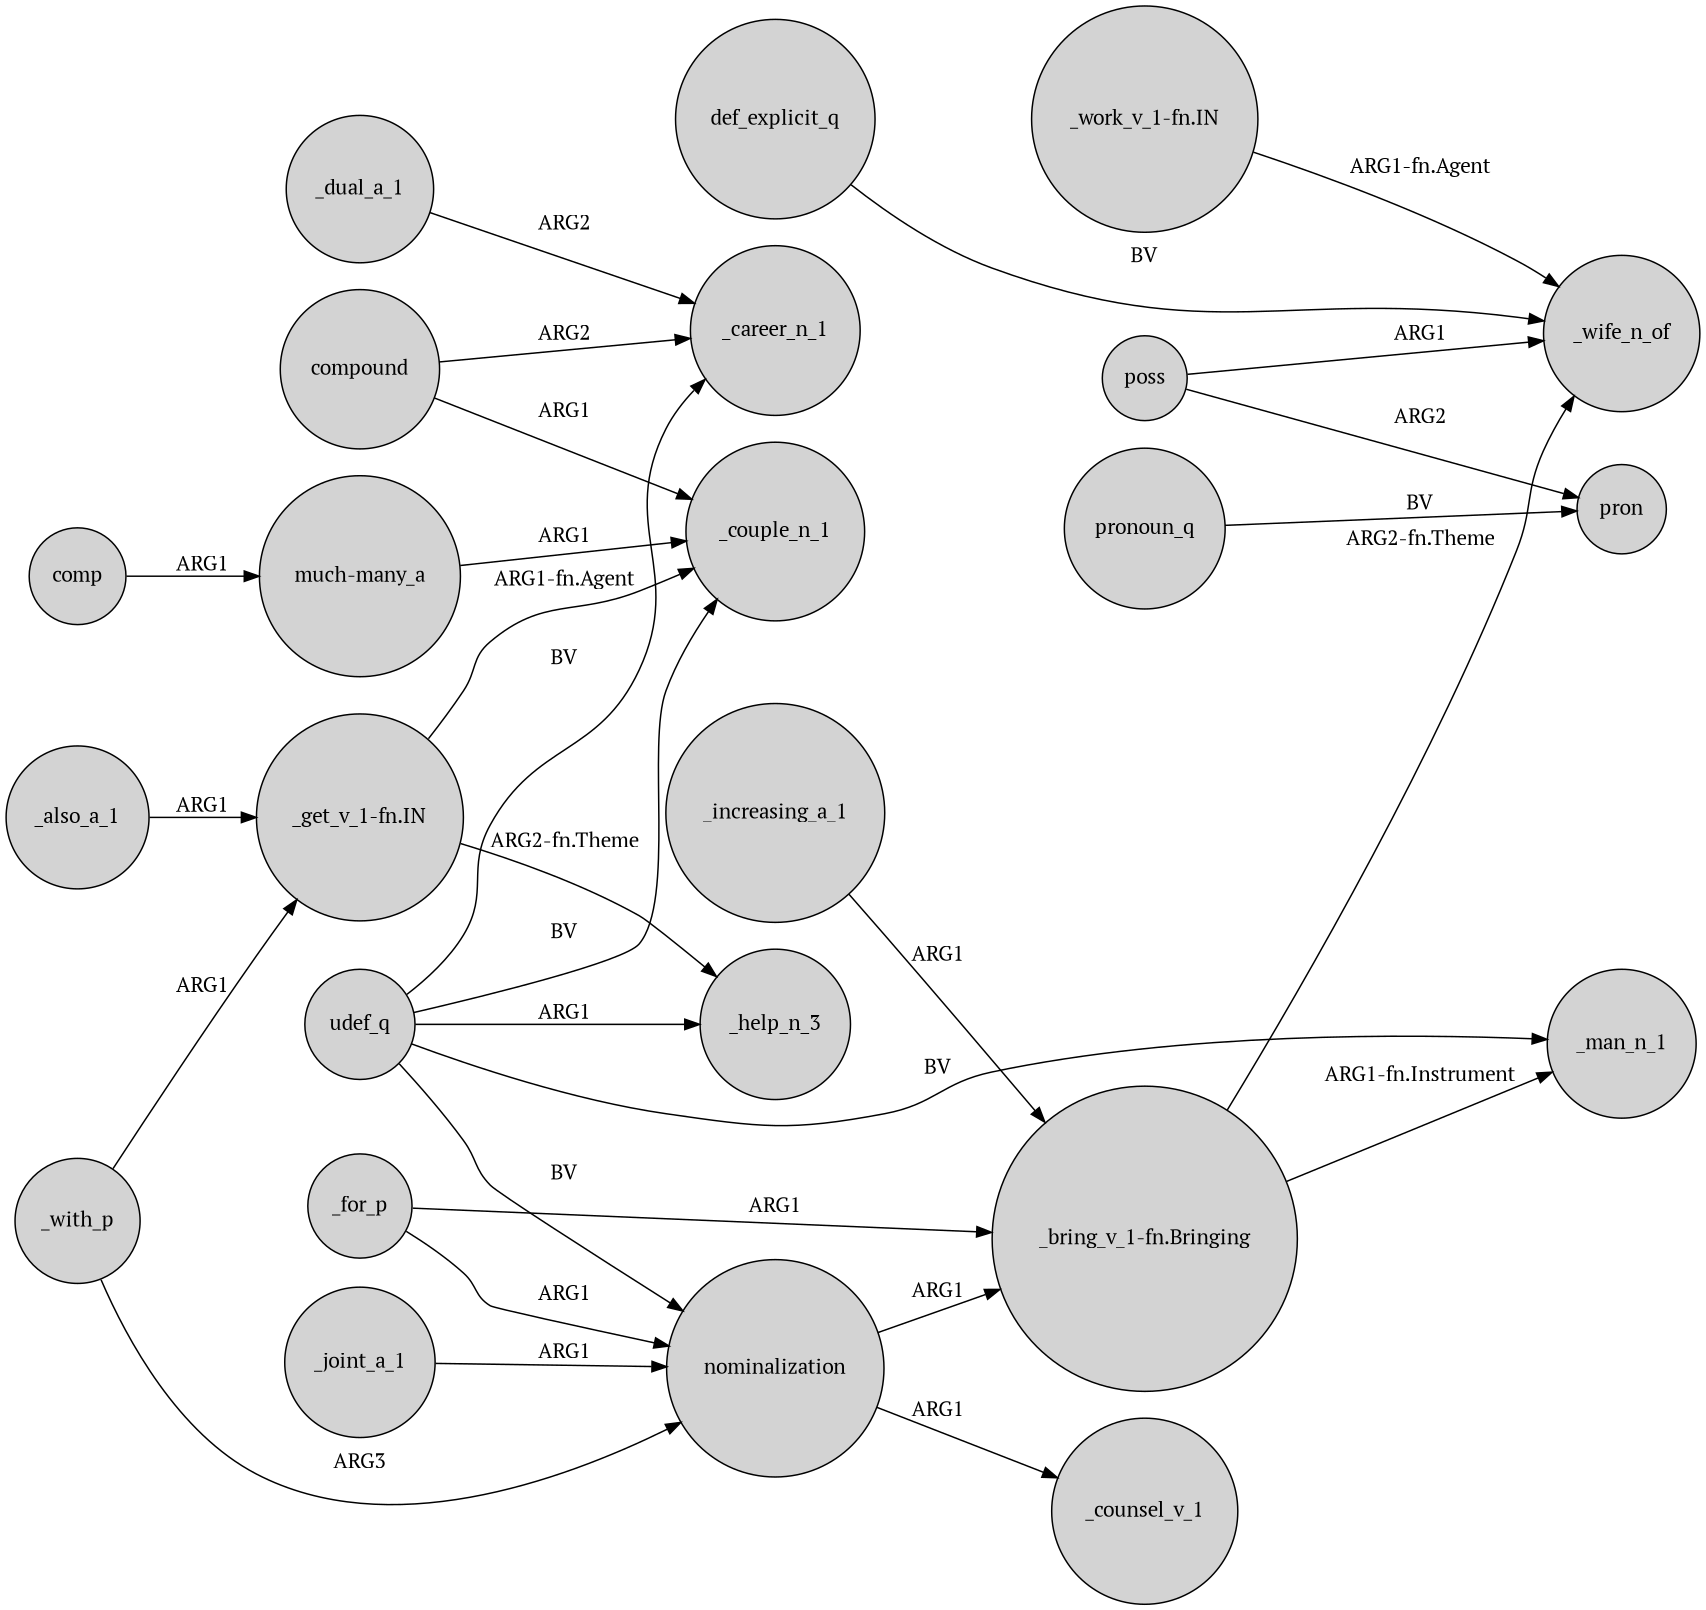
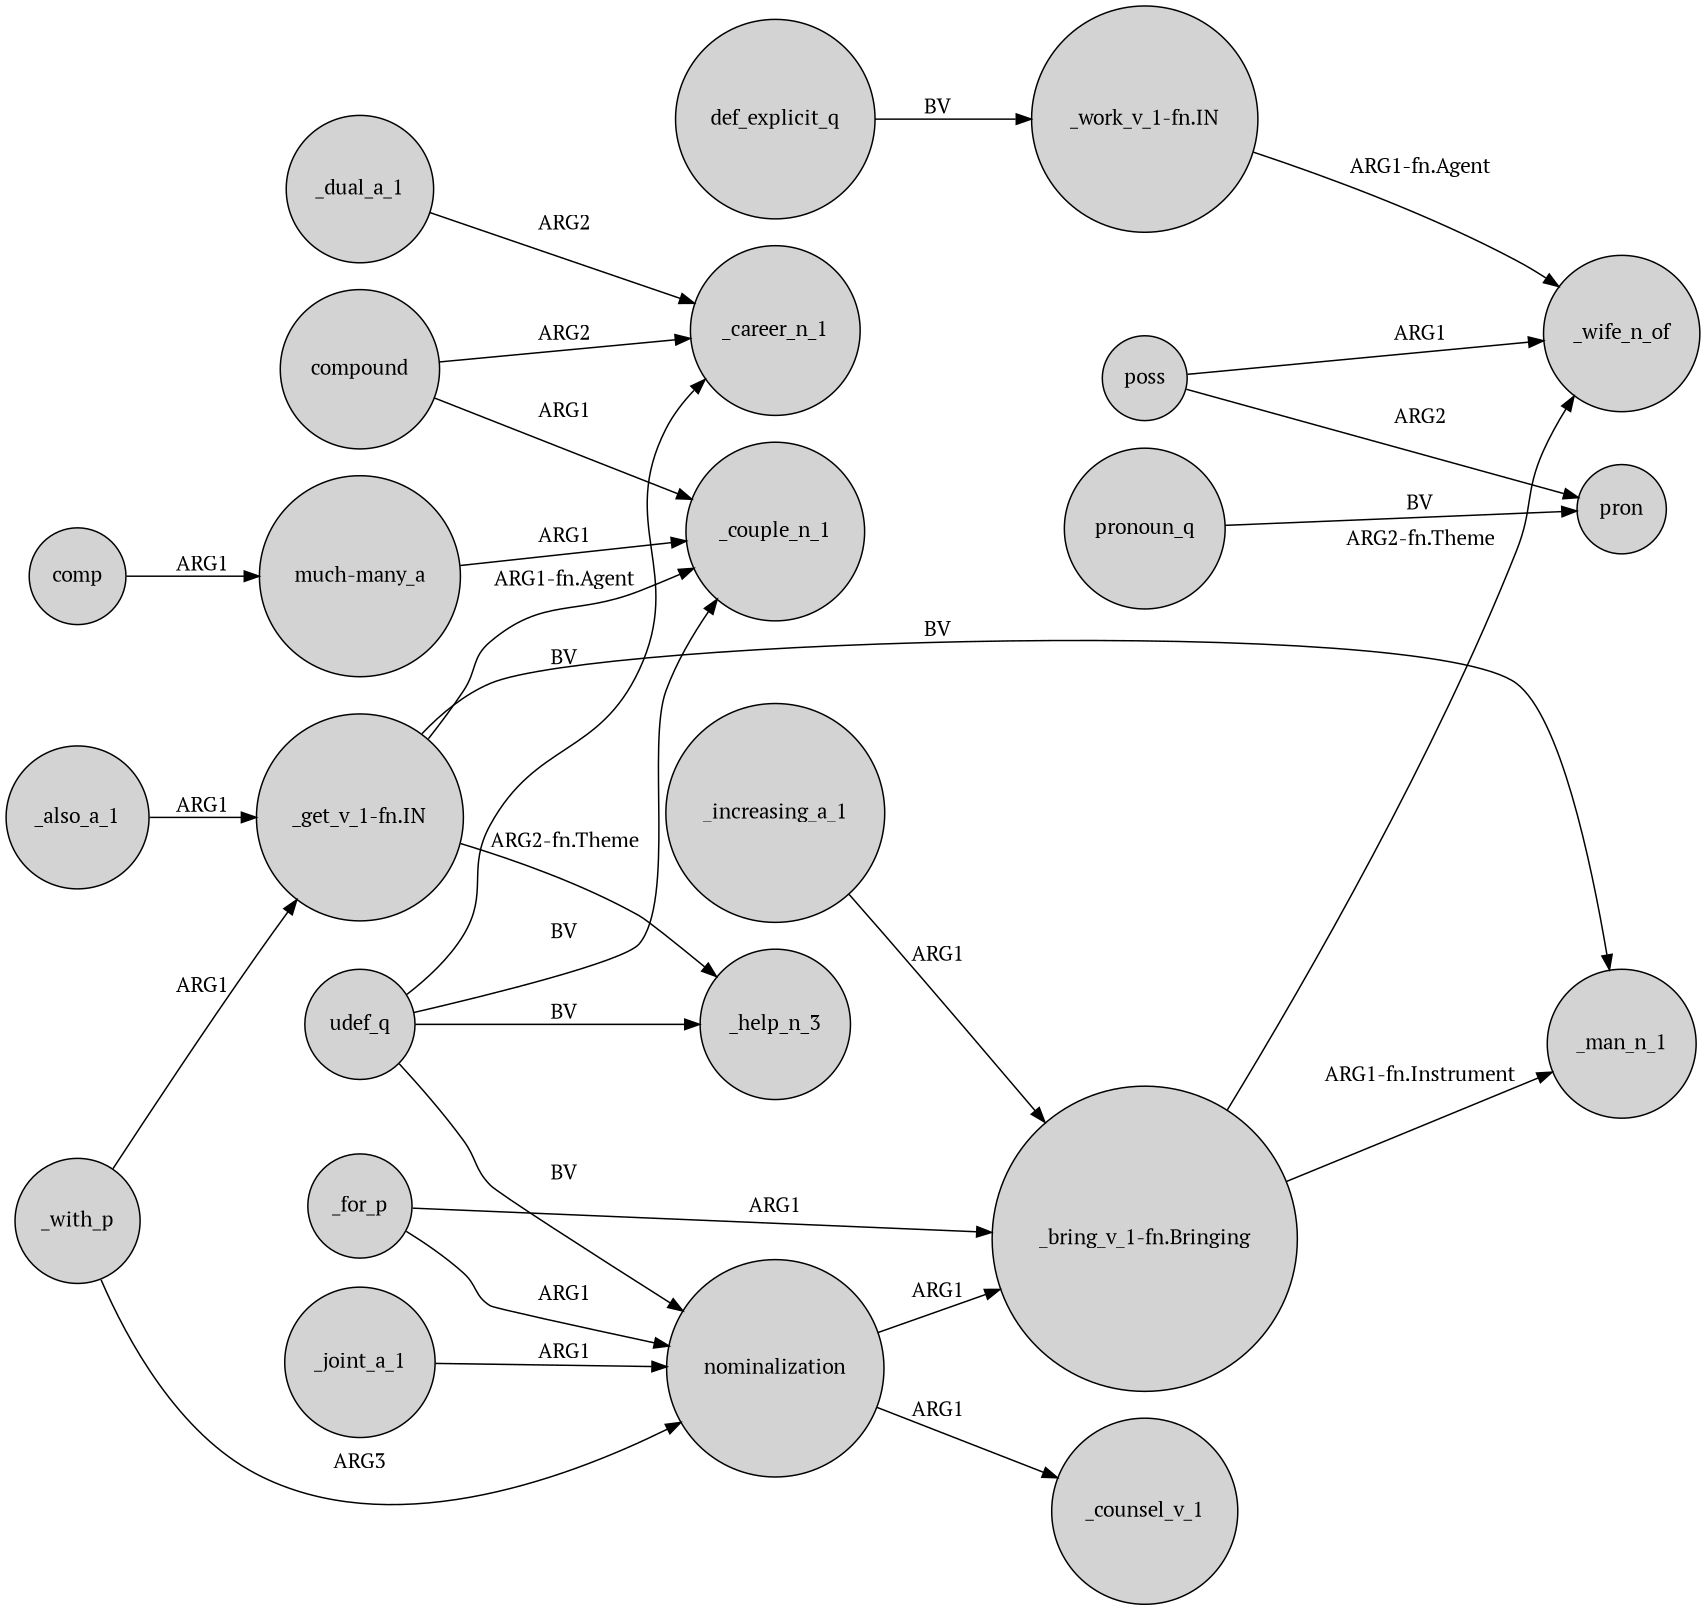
  digraph {
    fontname="PT Serif"
    rankdir=LR
    node [fontname="PT Serif" shape=circle style=filled]
    edge [fontname="PT Serif"]
    compound
    _couple_n_1
    _career_n_1
    poss
    pron
    _wife_n_of
    "_get_v_1-fn.IN"
    n8 [label=_help_n_3]
    _with_p
    nominalization
    "_bring_v_1-fn.Bringing"
    _counsel_v_1
    _man_n_1
    def_explicit_q
    "much-many_a"
    _also_a_1
    _for_p
    _dual_a_1
    _increasing_a_1
    pronoun_q
    "_work_v_1-fn.IN"
    comp
    _joint_a_1
    udef_q
    compound -> _couple_n_1 [label=ARG1]
    compound -> _career_n_1 [label=ARG2]
    poss -> pron [label=ARG2]
    poss -> _wife_n_of [label=ARG1]
    "_get_v_1-fn.IN" -> _couple_n_1 [label="ARG1-fn.Agent"]
    "_get_v_1-fn.IN" -> n8 [label="ARG2-fn.Theme"]
    _with_p -> "_get_v_1-fn.IN" [label=ARG1]
    _with_p -> nominalization [label=ARG3]
    nominalization -> "_bring_v_1-fn.Bringing" [label=ARG1]
    nominalization -> _counsel_v_1 [label=ARG1]
    "_bring_v_1-fn.Bringing" -> _wife_n_of [label="ARG2-fn.Theme"]
    "_bring_v_1-fn.Bringing" -> _man_n_1 [label="ARG1-fn.Instrument"]
-   def_explicit_q -> _wife_n_of [label=BV]
+   def_explicit_q -> "_work_v_1-fn.IN" [label=BV]
    "much-many_a" -> _couple_n_1 [label=ARG1]
    _also_a_1 -> "_get_v_1-fn.IN" [label=ARG1]
    _for_p -> nominalization [label=ARG1]
    _for_p -> "_bring_v_1-fn.Bringing" [label=ARG1]
    _dual_a_1 -> _career_n_1 [label=ARG2]
    _increasing_a_1 -> "_bring_v_1-fn.Bringing" [label=ARG1]
    pronoun_q -> pron [label=BV]
    "_work_v_1-fn.IN" -> _wife_n_of [label="ARG1-fn.Agent"]
    comp -> "much-many_a" [label=ARG1]
    _joint_a_1 -> nominalization [label=ARG1]
    udef_q -> _couple_n_1 [label=BV]
    udef_q -> _career_n_1 [label=BV]
-   udef_q -> n8 [label=ARG1]
+   udef_q -> n8 [label=BV]
    udef_q -> nominalization [label=BV]
-   udef_q -> _man_n_1 [label=BV]
+   "_get_v_1-fn.IN" -> _man_n_1 [label=BV]
  }
